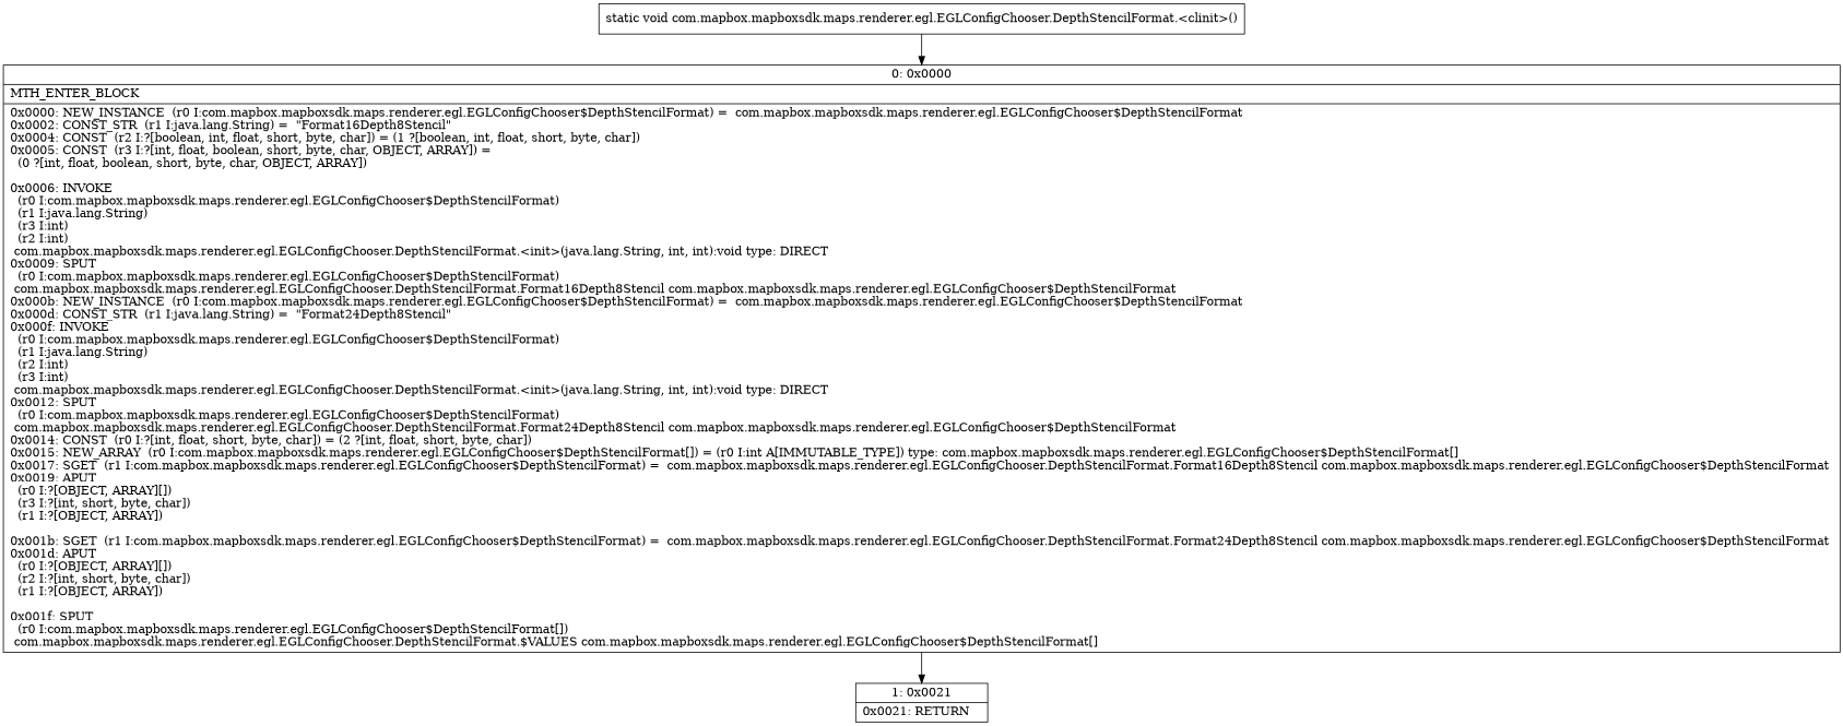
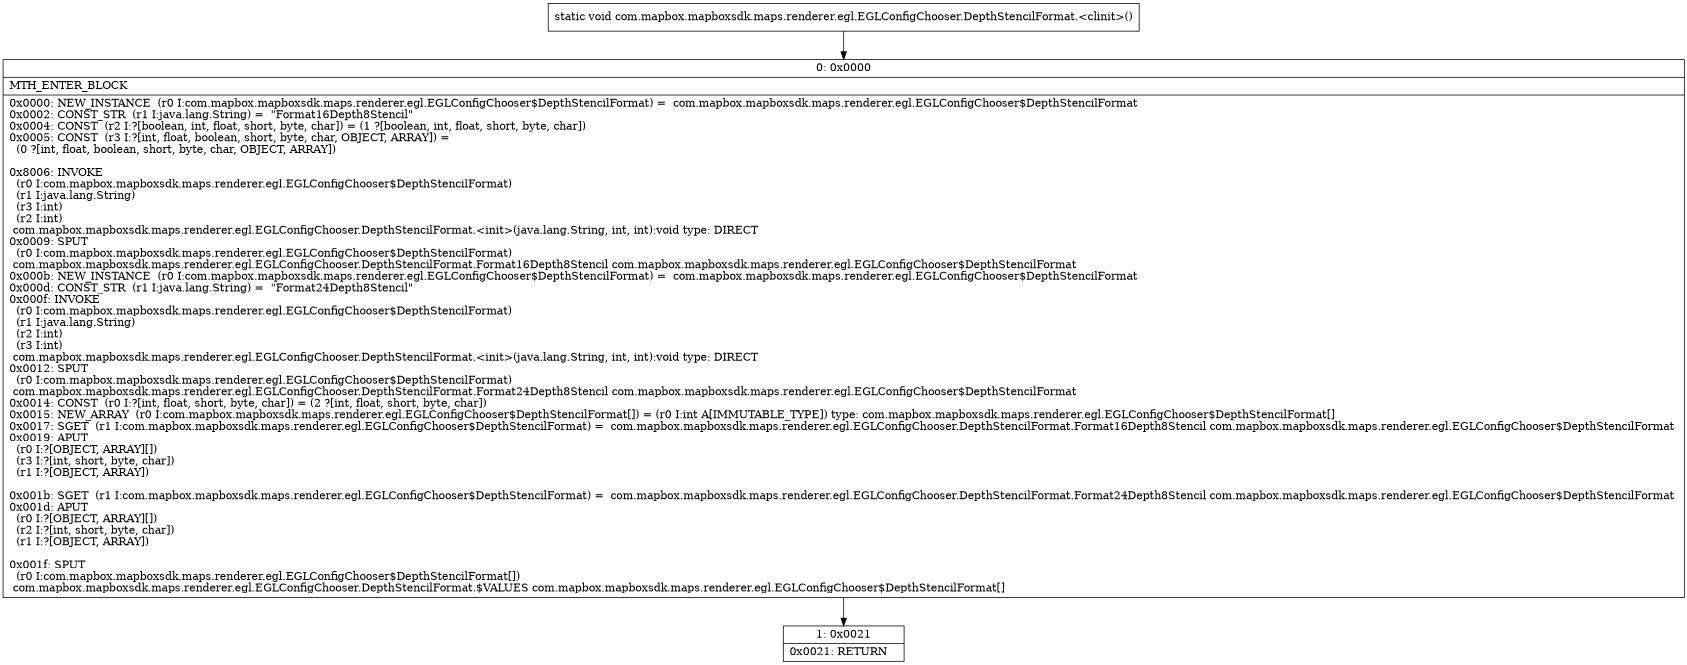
  digraph {
    node [shape=record]
-   n1 [label="{0\:\ 0x0000|MTH_ENTER_BLOCK\l|0x0000: NEW_INSTANCE  (r0 I:com.mapbox.mapboxsdk.maps.renderer.egl.EGLConfigChooser$DepthStencilFormat) =  com.mapbox.mapboxsdk.maps.renderer.egl.EGLConfigChooser$DepthStencilFormat \l0x0002: CONST_STR  (r1 I:java.lang.String) =  \"Format16Depth8Stencil\" \l0x0004: CONST  (r2 I:?[boolean, int, float, short, byte, char]) = (1 ?[boolean, int, float, short, byte, char]) \l0x0005: CONST  (r3 I:?[int, float, boolean, short, byte, char, OBJECT, ARRAY]) = \l  (0 ?[int, float, boolean, short, byte, char, OBJECT, ARRAY])\l \l0x0006: INVOKE  \l  (r0 I:com.mapbox.mapboxsdk.maps.renderer.egl.EGLConfigChooser$DepthStencilFormat)\l  (r1 I:java.lang.String)\l  (r3 I:int)\l  (r2 I:int)\l com.mapbox.mapboxsdk.maps.renderer.egl.EGLConfigChooser.DepthStencilFormat.\<init\>(java.lang.String, int, int):void type: DIRECT \l0x0009: SPUT  \l  (r0 I:com.mapbox.mapboxsdk.maps.renderer.egl.EGLConfigChooser$DepthStencilFormat)\l com.mapbox.mapboxsdk.maps.renderer.egl.EGLConfigChooser.DepthStencilFormat.Format16Depth8Stencil com.mapbox.mapboxsdk.maps.renderer.egl.EGLConfigChooser$DepthStencilFormat \l0x000b: NEW_INSTANCE  (r0 I:com.mapbox.mapboxsdk.maps.renderer.egl.EGLConfigChooser$DepthStencilFormat) =  com.mapbox.mapboxsdk.maps.renderer.egl.EGLConfigChooser$DepthStencilFormat \l0x000d: CONST_STR  (r1 I:java.lang.String) =  \"Format24Depth8Stencil\" \l0x000f: INVOKE  \l  (r0 I:com.mapbox.mapboxsdk.maps.renderer.egl.EGLConfigChooser$DepthStencilFormat)\l  (r1 I:java.lang.String)\l  (r2 I:int)\l  (r3 I:int)\l com.mapbox.mapboxsdk.maps.renderer.egl.EGLConfigChooser.DepthStencilFormat.\<init\>(java.lang.String, int, int):void type: DIRECT \l0x0012: SPUT  \l  (r0 I:com.mapbox.mapboxsdk.maps.renderer.egl.EGLConfigChooser$DepthStencilFormat)\l com.mapbox.mapboxsdk.maps.renderer.egl.EGLConfigChooser.DepthStencilFormat.Format24Depth8Stencil com.mapbox.mapboxsdk.maps.renderer.egl.EGLConfigChooser$DepthStencilFormat \l0x0014: CONST  (r0 I:?[int, float, short, byte, char]) = (2 ?[int, float, short, byte, char]) \l0x0015: NEW_ARRAY  (r0 I:com.mapbox.mapboxsdk.maps.renderer.egl.EGLConfigChooser$DepthStencilFormat[]) = (r0 I:int A[IMMUTABLE_TYPE]) type: com.mapbox.mapboxsdk.maps.renderer.egl.EGLConfigChooser$DepthStencilFormat[] \l0x0017: SGET  (r1 I:com.mapbox.mapboxsdk.maps.renderer.egl.EGLConfigChooser$DepthStencilFormat) =  com.mapbox.mapboxsdk.maps.renderer.egl.EGLConfigChooser.DepthStencilFormat.Format16Depth8Stencil com.mapbox.mapboxsdk.maps.renderer.egl.EGLConfigChooser$DepthStencilFormat \l0x0019: APUT  \l  (r0 I:?[OBJECT, ARRAY][])\l  (r3 I:?[int, short, byte, char])\l  (r1 I:?[OBJECT, ARRAY])\l \l0x001b: SGET  (r1 I:com.mapbox.mapboxsdk.maps.renderer.egl.EGLConfigChooser$DepthStencilFormat) =  com.mapbox.mapboxsdk.maps.renderer.egl.EGLConfigChooser.DepthStencilFormat.Format24Depth8Stencil com.mapbox.mapboxsdk.maps.renderer.egl.EGLConfigChooser$DepthStencilFormat \l0x001d: APUT  \l  (r0 I:?[OBJECT, ARRAY][])\l  (r2 I:?[int, short, byte, char])\l  (r1 I:?[OBJECT, ARRAY])\l \l0x001f: SPUT  \l  (r0 I:com.mapbox.mapboxsdk.maps.renderer.egl.EGLConfigChooser$DepthStencilFormat[])\l com.mapbox.mapboxsdk.maps.renderer.egl.EGLConfigChooser.DepthStencilFormat.$VALUES com.mapbox.mapboxsdk.maps.renderer.egl.EGLConfigChooser$DepthStencilFormat[] \l}"]
+   n1 [label="{0\:\ 0x0000|MTH_ENTER_BLOCK\l|0x0000: NEW_INSTANCE  (r0 I:com.mapbox.mapboxsdk.maps.renderer.egl.EGLConfigChooser$DepthStencilFormat) =  com.mapbox.mapboxsdk.maps.renderer.egl.EGLConfigChooser$DepthStencilFormat \l0x0002: CONST_STR  (r1 I:java.lang.String) =  \"Format16Depth8Stencil\" \l0x0004: CONST  (r2 I:?[boolean, int, float, short, byte, char]) = (1 ?[boolean, int, float, short, byte, char]) \l0x0005: CONST  (r3 I:?[int, float, boolean, short, byte, char, OBJECT, ARRAY]) = \l  (0 ?[int, float, boolean, short, byte, char, OBJECT, ARRAY])\l \l0x8006: INVOKE  \l  (r0 I:com.mapbox.mapboxsdk.maps.renderer.egl.EGLConfigChooser$DepthStencilFormat)\l  (r1 I:java.lang.String)\l  (r3 I:int)\l  (r2 I:int)\l com.mapbox.mapboxsdk.maps.renderer.egl.EGLConfigChooser.DepthStencilFormat.\<init\>(java.lang.String, int, int):void type: DIRECT \l0x0009: SPUT  \l  (r0 I:com.mapbox.mapboxsdk.maps.renderer.egl.EGLConfigChooser$DepthStencilFormat)\l com.mapbox.mapboxsdk.maps.renderer.egl.EGLConfigChooser.DepthStencilFormat.Format16Depth8Stencil com.mapbox.mapboxsdk.maps.renderer.egl.EGLConfigChooser$DepthStencilFormat \l0x000b: NEW_INSTANCE  (r0 I:com.mapbox.mapboxsdk.maps.renderer.egl.EGLConfigChooser$DepthStencilFormat) =  com.mapbox.mapboxsdk.maps.renderer.egl.EGLConfigChooser$DepthStencilFormat \l0x000d: CONST_STR  (r1 I:java.lang.String) =  \"Format24Depth8Stencil\" \l0x000f: INVOKE  \l  (r0 I:com.mapbox.mapboxsdk.maps.renderer.egl.EGLConfigChooser$DepthStencilFormat)\l  (r1 I:java.lang.String)\l  (r2 I:int)\l  (r3 I:int)\l com.mapbox.mapboxsdk.maps.renderer.egl.EGLConfigChooser.DepthStencilFormat.\<init\>(java.lang.String, int, int):void type: DIRECT \l0x0012: SPUT  \l  (r0 I:com.mapbox.mapboxsdk.maps.renderer.egl.EGLConfigChooser$DepthStencilFormat)\l com.mapbox.mapboxsdk.maps.renderer.egl.EGLConfigChooser.DepthStencilFormat.Format24Depth8Stencil com.mapbox.mapboxsdk.maps.renderer.egl.EGLConfigChooser$DepthStencilFormat \l0x0014: CONST  (r0 I:?[int, float, short, byte, char]) = (2 ?[int, float, short, byte, char]) \l0x0015: NEW_ARRAY  (r0 I:com.mapbox.mapboxsdk.maps.renderer.egl.EGLConfigChooser$DepthStencilFormat[]) = (r0 I:int A[IMMUTABLE_TYPE]) type: com.mapbox.mapboxsdk.maps.renderer.egl.EGLConfigChooser$DepthStencilFormat[] \l0x0017: SGET  (r1 I:com.mapbox.mapboxsdk.maps.renderer.egl.EGLConfigChooser$DepthStencilFormat) =  com.mapbox.mapboxsdk.maps.renderer.egl.EGLConfigChooser.DepthStencilFormat.Format16Depth8Stencil com.mapbox.mapboxsdk.maps.renderer.egl.EGLConfigChooser$DepthStencilFormat \l0x0019: APUT  \l  (r0 I:?[OBJECT, ARRAY][])\l  (r3 I:?[int, short, byte, char])\l  (r1 I:?[OBJECT, ARRAY])\l \l0x001b: SGET  (r1 I:com.mapbox.mapboxsdk.maps.renderer.egl.EGLConfigChooser$DepthStencilFormat) =  com.mapbox.mapboxsdk.maps.renderer.egl.EGLConfigChooser.DepthStencilFormat.Format24Depth8Stencil com.mapbox.mapboxsdk.maps.renderer.egl.EGLConfigChooser$DepthStencilFormat \l0x001d: APUT  \l  (r0 I:?[OBJECT, ARRAY][])\l  (r2 I:?[int, short, byte, char])\l  (r1 I:?[OBJECT, ARRAY])\l \l0x001f: SPUT  \l  (r0 I:com.mapbox.mapboxsdk.maps.renderer.egl.EGLConfigChooser$DepthStencilFormat[])\l com.mapbox.mapboxsdk.maps.renderer.egl.EGLConfigChooser.DepthStencilFormat.$VALUES com.mapbox.mapboxsdk.maps.renderer.egl.EGLConfigChooser$DepthStencilFormat[] \l}"]
    n2 [label="{1\:\ 0x0021|0x0021: RETURN   \l}"]
    n3 [label="{static void com.mapbox.mapboxsdk.maps.renderer.egl.EGLConfigChooser.DepthStencilFormat.\<clinit\>() }"]
    n1 -> n2
    n3 -> n1
  }
